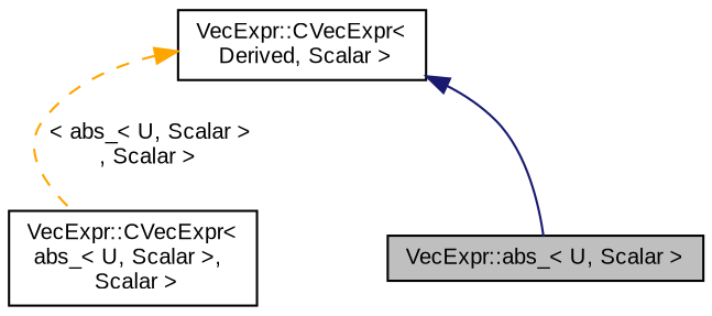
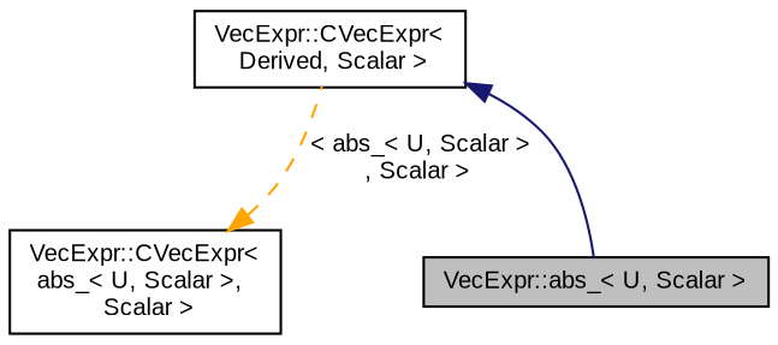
  digraph {
    fontname="Liberation Sans"
    node [color=black fillcolor=white fontname="Liberation Sans" fontsize=10 shape=record style=filled]
    edge [dir=back fontname="Liberation Sans" fontsize=10 labelfontname=Helvetica labelfontsize=10]
    n1 [fillcolor=grey75 fontcolor=black height=0.2 label="VecExpr::abs_\< U, Scalar \>" width=0.4]
    n2 [height=0.2 label="VecExpr::CVecExpr\<\l abs_\< U, Scalar \>,\l Scalar \>" width=0.4]
    n3 [height=0.2 label="VecExpr::CVecExpr\<\l Derived, Scalar \>" width=0.4]
    n3 -> n1 [color=midnightblue style=solid]
-   n3 -> n2 [color=orange label=" \< abs_\< U, Scalar \>\l, Scalar \>" style=dashed]
+   n2 -> n3 [color=orange label=" \< abs_\< U, Scalar \>\l, Scalar \>" style=dashed]
  }
